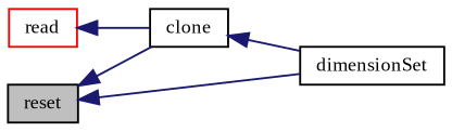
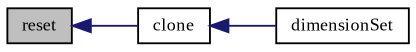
  digraph {
    fontname="Liberation Serif"
    rankdir=LR
    node [color=black fontname="Liberation Serif" fontsize=10 shape=record]
    edge [color=midnightblue dir=back fontname="Liberation Serif" fontsize=10 labelfontname=FreeSans labelfontsize=10 style=solid]
    n1 [fillcolor=grey75 fontcolor=black height=0.2 label=reset style=filled width=0.4]
    n2 [height=0.2 label=clone width=0.4]
    n3 [height=0.2 label=dimensionSet width=0.4]
-   n4 [color=red height=0.2 label=read width=0.4]
    n1 -> n2
-   n1 -> n3
    n2 -> n3
-   n4 -> n2
  }
